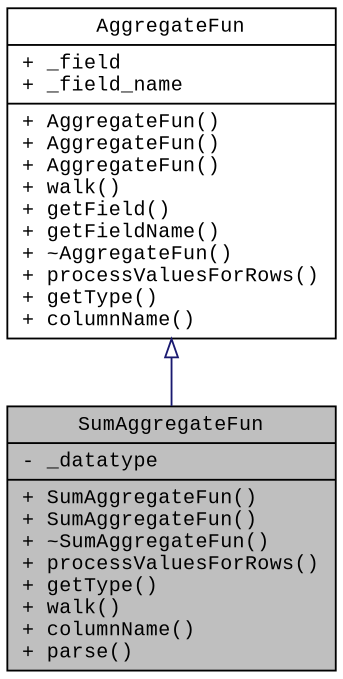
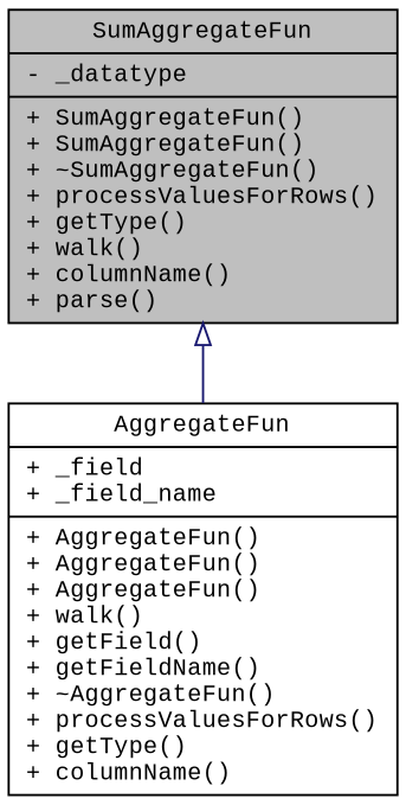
  digraph {
    fontname="Liberation Mono"
    node [color=black fontname="Liberation Mono" fontsize=11 shape=record style=filled]
    n1 [fillcolor=grey75 fontcolor=black height=0.2 label="{SumAggregateFun\n|- _datatype\l|+ SumAggregateFun()\l+ SumAggregateFun()\l+ ~SumAggregateFun()\l+ processValuesForRows()\l+ getType()\l+ walk()\l+ columnName()\l+ parse()\l}" width=0.4]
    n2 [fillcolor=white height=0.2 label="{AggregateFun\n|+ _field\l+ _field_name\l|+ AggregateFun()\l+ AggregateFun()\l+ AggregateFun()\l+ walk()\l+ getField()\l+ getFieldName()\l+ ~AggregateFun()\l+ processValuesForRows()\l+ getType()\l+ columnName()\l}" width=0.4]
-   n2 -> n1 [arrowtail=onormal color=midnightblue dir=back fontname="Liberation Mono" fontsize=11 labelfontname=Helvetica labelfontsize=11 style=solid]
+   n1 -> n2 [arrowtail=onormal color=midnightblue dir=back fontname="Liberation Mono" fontsize=11 labelfontname=Helvetica labelfontsize=11 style=solid]
  }
